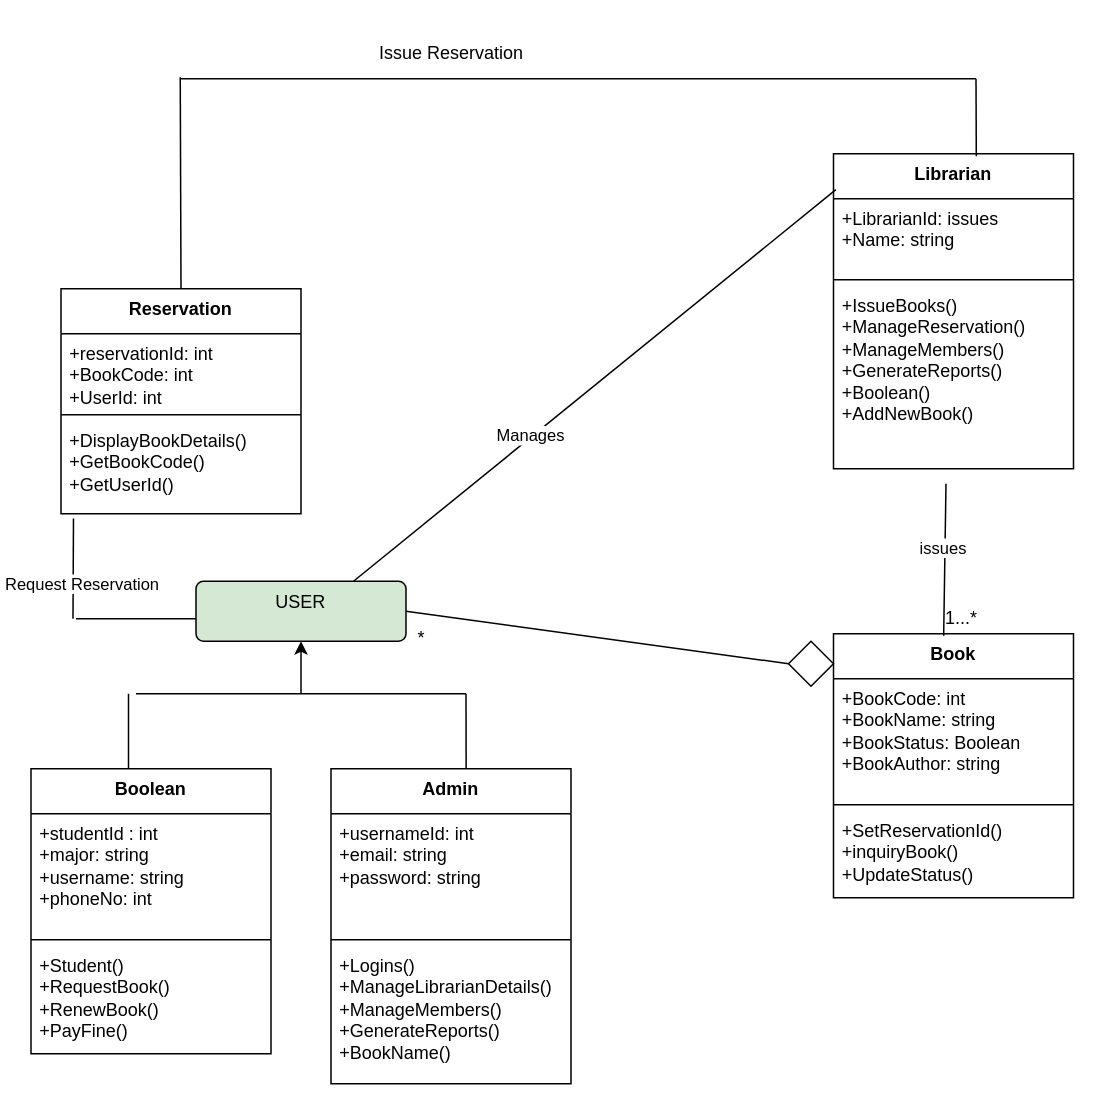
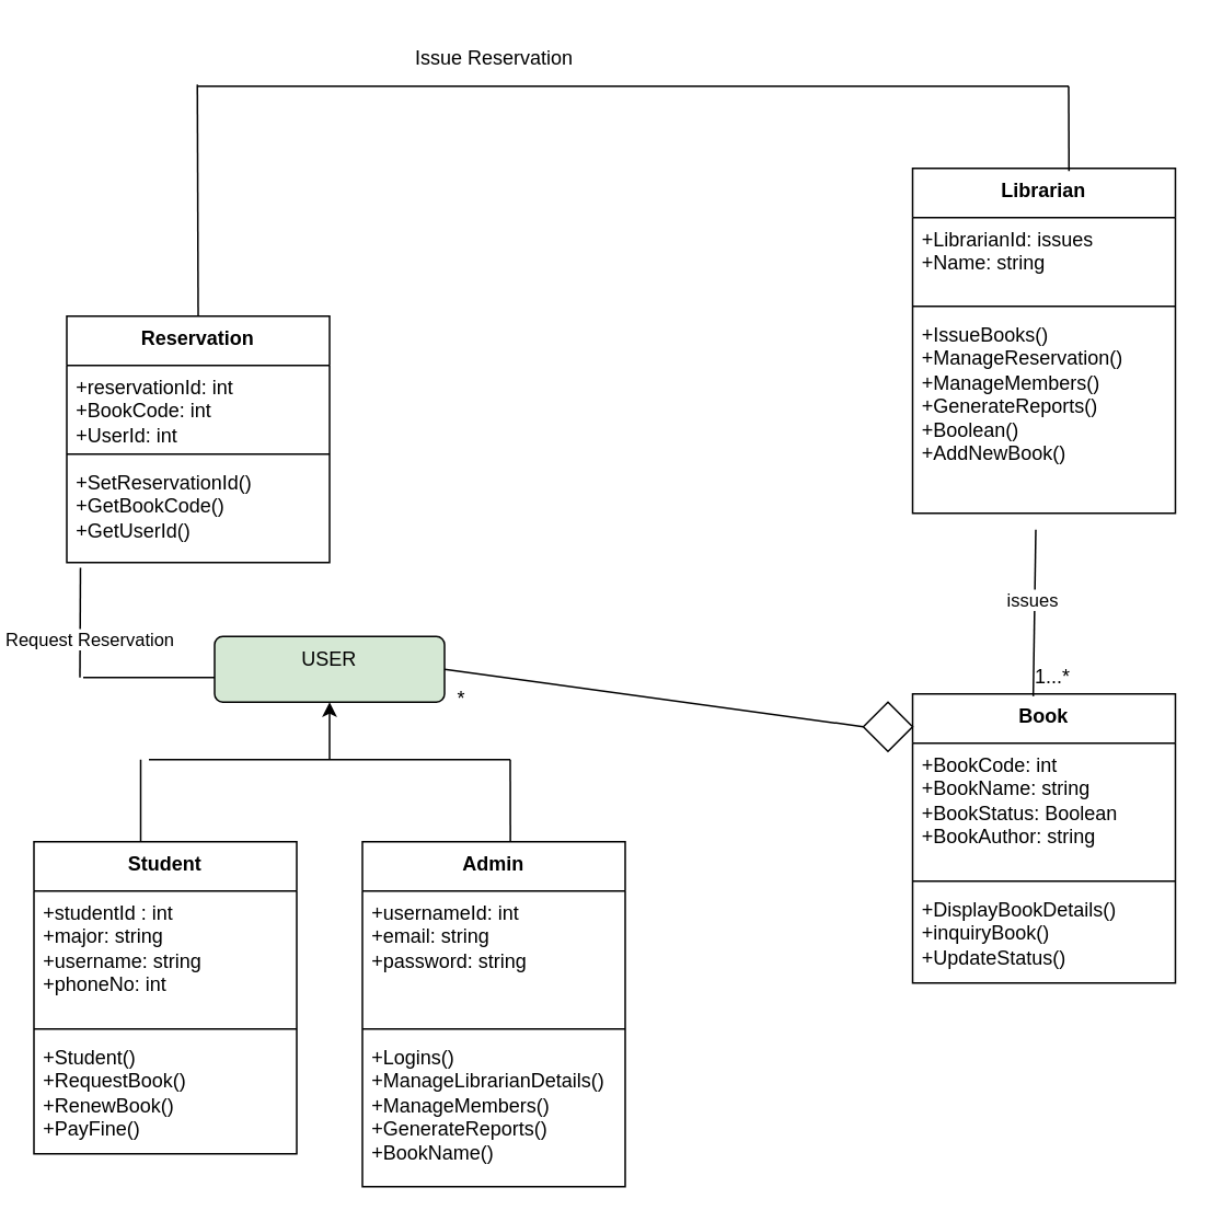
  <mxCell id="0" />
  <mxCell id="1" parent="0" />
  <mxCell id="2" value="Reservation" style="swimlane;fontStyle=1;align=center;verticalAlign=top;childLayout=stackLayout;horizontal=1;startSize=30;horizontalStack=0;resizeParent=1;resizeParentMax=0;resizeLast=0;collapsible=1;marginBottom=0;whiteSpace=wrap;html=1;" parent="1" vertex="1"><mxGeometry x="40" y="192" width="160" height="150" as="geometry" /></mxCell>
  <mxCell id="3" value="+reservationId: int&lt;br&gt;+BookCode: int&lt;br&gt;+UserId: int" style="text;strokeColor=none;fillColor=none;align=left;verticalAlign=top;spacingLeft=4;spacingRight=4;overflow=hidden;rotatable=0;points=[[0,0.5],[1,0.5]];portConstraint=eastwest;whiteSpace=wrap;html=1;" parent="2" vertex="1"><mxGeometry y="30" width="160" height="50" as="geometry" /></mxCell>
  <mxCell id="4" value="" style="line;strokeWidth=1;fillColor=none;align=left;verticalAlign=middle;spacingTop=-1;spacingLeft=3;spacingRight=3;rotatable=0;labelPosition=right;points=[];portConstraint=eastwest;strokeColor=inherit;" parent="2" vertex="1"><mxGeometry y="80" width="160" height="8" as="geometry" /></mxCell>
- <mxCell id="5" value="+DisplayBookDetails()&lt;br&gt;+GetBookCode()&lt;br&gt;+GetUserId()" style="text;strokeColor=none;fillColor=none;align=left;verticalAlign=top;spacingLeft=4;spacingRight=4;overflow=hidden;rotatable=0;points=[[0,0.5],[1,0.5]];portConstraint=eastwest;whiteSpace=wrap;html=1;" parent="2" vertex="1"><mxGeometry y="88" width="160" height="62" as="geometry" /></mxCell>
+ <mxCell id="5" value="+SetReservationId()&lt;br&gt;+GetBookCode()&lt;br&gt;+GetUserId()" style="text;strokeColor=none;fillColor=none;align=left;verticalAlign=top;spacingLeft=4;spacingRight=4;overflow=hidden;rotatable=0;points=[[0,0.5],[1,0.5]];portConstraint=eastwest;whiteSpace=wrap;html=1;" parent="2" vertex="1"><mxGeometry y="88" width="160" height="62" as="geometry" /></mxCell>
  <mxCell id="6" value="Librarian" style="swimlane;fontStyle=1;align=center;verticalAlign=top;childLayout=stackLayout;horizontal=1;startSize=30;horizontalStack=0;resizeParent=1;resizeParentMax=0;resizeLast=0;collapsible=1;marginBottom=0;whiteSpace=wrap;html=1;" parent="1" vertex="1"><mxGeometry x="555" y="102" width="160" height="210" as="geometry" /></mxCell>
  <mxCell id="7" value="+LibrarianId: issues&lt;br&gt;+Name: string" style="text;strokeColor=none;fillColor=none;align=left;verticalAlign=top;spacingLeft=4;spacingRight=4;overflow=hidden;rotatable=0;points=[[0,0.5],[1,0.5]];portConstraint=eastwest;whiteSpace=wrap;html=1;" parent="6" vertex="1"><mxGeometry y="30" width="160" height="50" as="geometry" /></mxCell>
  <mxCell id="8" value="" style="line;strokeWidth=1;fillColor=none;align=left;verticalAlign=middle;spacingTop=-1;spacingLeft=3;spacingRight=3;rotatable=0;labelPosition=right;points=[];portConstraint=eastwest;strokeColor=inherit;" parent="6" vertex="1"><mxGeometry y="80" width="160" height="8" as="geometry" /></mxCell>
  <mxCell id="9" value="+IssueBooks()&lt;br&gt;+ManageReservation()&lt;br&gt;+ManageMembers()&lt;br&gt;+GenerateReports()&lt;br&gt;+Boolean()&lt;br&gt;+AddNewBook()" style="text;strokeColor=none;fillColor=none;align=left;verticalAlign=top;spacingLeft=4;spacingRight=4;overflow=hidden;rotatable=0;points=[[0,0.5],[1,0.5]];portConstraint=eastwest;whiteSpace=wrap;html=1;" parent="6" vertex="1"><mxGeometry y="88" width="160" height="122" as="geometry" /></mxCell>
  <mxCell id="10" value="Book" style="swimlane;fontStyle=1;align=center;verticalAlign=top;childLayout=stackLayout;horizontal=1;startSize=30;horizontalStack=0;resizeParent=1;resizeParentMax=0;resizeLast=0;collapsible=1;marginBottom=0;whiteSpace=wrap;html=1;" parent="1" vertex="1"><mxGeometry x="555" y="422" width="160" height="176" as="geometry" /></mxCell>
  <mxCell id="11" value="+BookCode: int&lt;br&gt;+BookName: string&lt;br&gt;+BookStatus: Boolean&lt;br&gt;+BookAuthor: string" style="text;strokeColor=none;fillColor=none;align=left;verticalAlign=top;spacingLeft=4;spacingRight=4;overflow=hidden;rotatable=0;points=[[0,0.5],[1,0.5]];portConstraint=eastwest;whiteSpace=wrap;html=1;" parent="10" vertex="1"><mxGeometry y="30" width="160" height="80" as="geometry" /></mxCell>
  <mxCell id="12" value="" style="line;strokeWidth=1;fillColor=none;align=left;verticalAlign=middle;spacingTop=-1;spacingLeft=3;spacingRight=3;rotatable=0;labelPosition=right;points=[];portConstraint=eastwest;strokeColor=inherit;" parent="10" vertex="1"><mxGeometry y="110" width="160" height="8" as="geometry" /></mxCell>
- <mxCell id="13" value="+SetReservationId()&lt;br&gt;+inquiryBook()&lt;br&gt;+UpdateStatus()" style="text;strokeColor=none;fillColor=none;align=left;verticalAlign=top;spacingLeft=4;spacingRight=4;overflow=hidden;rotatable=0;points=[[0,0.5],[1,0.5]];portConstraint=eastwest;whiteSpace=wrap;html=1;" parent="10" vertex="1"><mxGeometry y="118" width="160" height="58" as="geometry" /></mxCell>
- <mxCell id="14" value="Boolean" style="swimlane;fontStyle=1;align=center;verticalAlign=top;childLayout=stackLayout;horizontal=1;startSize=30;horizontalStack=0;resizeParent=1;resizeParentMax=0;resizeLast=0;collapsible=1;marginBottom=0;whiteSpace=wrap;html=1;" parent="1" vertex="1"><mxGeometry x="20" y="512" width="160" height="190" as="geometry" /></mxCell>
+ <mxCell id="13" value="+DisplayBookDetails()&lt;br&gt;+inquiryBook()&lt;br&gt;+UpdateStatus()" style="text;strokeColor=none;fillColor=none;align=left;verticalAlign=top;spacingLeft=4;spacingRight=4;overflow=hidden;rotatable=0;points=[[0,0.5],[1,0.5]];portConstraint=eastwest;whiteSpace=wrap;html=1;" parent="10" vertex="1"><mxGeometry y="118" width="160" height="58" as="geometry" /></mxCell>
+ <mxCell id="14" value="Student" style="swimlane;fontStyle=1;align=center;verticalAlign=top;childLayout=stackLayout;horizontal=1;startSize=30;horizontalStack=0;resizeParent=1;resizeParentMax=0;resizeLast=0;collapsible=1;marginBottom=0;whiteSpace=wrap;html=1;" parent="1" vertex="1"><mxGeometry x="20" y="512" width="160" height="190" as="geometry" /></mxCell>
  <mxCell id="15" value="+studentId : int&lt;br&gt;+major: string&lt;br&gt;+username: string&lt;br&gt;+phoneNo: int" style="text;strokeColor=none;fillColor=none;align=left;verticalAlign=top;spacingLeft=4;spacingRight=4;overflow=hidden;rotatable=0;points=[[0,0.5],[1,0.5]];portConstraint=eastwest;whiteSpace=wrap;html=1;" parent="14" vertex="1"><mxGeometry y="30" width="160" height="80" as="geometry" /></mxCell>
  <mxCell id="16" value="" style="line;strokeWidth=1;fillColor=none;align=left;verticalAlign=middle;spacingTop=-1;spacingLeft=3;spacingRight=3;rotatable=0;labelPosition=right;points=[];portConstraint=eastwest;strokeColor=inherit;" parent="14" vertex="1"><mxGeometry y="110" width="160" height="8" as="geometry" /></mxCell>
  <mxCell id="17" value="+Student()&lt;br&gt;+RequestBook()&lt;br&gt;+RenewBook()&lt;br&gt;+PayFine()" style="text;strokeColor=none;fillColor=none;align=left;verticalAlign=top;spacingLeft=4;spacingRight=4;overflow=hidden;rotatable=0;points=[[0,0.5],[1,0.5]];portConstraint=eastwest;whiteSpace=wrap;html=1;" parent="14" vertex="1"><mxGeometry y="118" width="160" height="72" as="geometry" /></mxCell>
  <mxCell id="18" value="Admin" style="swimlane;fontStyle=1;align=center;verticalAlign=top;childLayout=stackLayout;horizontal=1;startSize=30;horizontalStack=0;resizeParent=1;resizeParentMax=0;resizeLast=0;collapsible=1;marginBottom=0;whiteSpace=wrap;html=1;" parent="1" vertex="1"><mxGeometry x="220" y="512" width="160" height="210" as="geometry" /></mxCell>
  <mxCell id="19" value="+usernameId: int&lt;br&gt;+email: string&lt;br&gt;+password: string" style="text;strokeColor=none;fillColor=none;align=left;verticalAlign=top;spacingLeft=4;spacingRight=4;overflow=hidden;rotatable=0;points=[[0,0.5],[1,0.5]];portConstraint=eastwest;whiteSpace=wrap;html=1;" parent="18" vertex="1"><mxGeometry y="30" width="160" height="80" as="geometry" /></mxCell>
  <mxCell id="20" value="" style="line;strokeWidth=1;fillColor=none;align=left;verticalAlign=middle;spacingTop=-1;spacingLeft=3;spacingRight=3;rotatable=0;labelPosition=right;points=[];portConstraint=eastwest;strokeColor=inherit;" parent="18" vertex="1"><mxGeometry y="110" width="160" height="8" as="geometry" /></mxCell>
  <mxCell id="21" value="+Logins()&lt;br style=&quot;border-color: var(--border-color);&quot;&gt;+ManageLibrarianDetails()&lt;br style=&quot;border-color: var(--border-color);&quot;&gt;+ManageMembers()&lt;br style=&quot;border-color: var(--border-color);&quot;&gt;+GenerateReports()&lt;br style=&quot;border-color: var(--border-color);&quot;&gt;+BookName()&lt;br style=&quot;border-color: var(--border-color);&quot;&gt;" style="text;strokeColor=none;fillColor=none;align=left;verticalAlign=top;spacingLeft=4;spacingRight=4;overflow=hidden;rotatable=0;points=[[0,0.5],[1,0.5]];portConstraint=eastwest;whiteSpace=wrap;html=1;" parent="18" vertex="1"><mxGeometry y="118" width="160" height="92" as="geometry" /></mxCell>
  <mxCell id="22" value="USER" style="html=1;align=center;verticalAlign=top;rounded=1;absoluteArcSize=1;arcSize=10;dashed=0;whiteSpace=wrap;fillColor=#d5e8d4;" parent="1" vertex="1"><mxGeometry x="130" y="387" width="140" height="40" as="geometry" /></mxCell>
  <mxCell id="23" value="" style="endArrow=none;html=1;rounded=0;exitX=1;exitY=0.5;exitDx=0;exitDy=0;entryX=0;entryY=0.5;entryDx=0;entryDy=0;" parent="1" source="22" target="24" edge="1"><mxGeometry width="50" height="50" relative="1" as="geometry"><mxPoint x="420" y="532" as="sourcePoint" /><mxPoint x="520" y="442" as="targetPoint" /></mxGeometry></mxCell>
  <mxCell id="24" value="" style="rhombus;whiteSpace=wrap;html=1;" parent="1" vertex="1"><mxGeometry x="525" y="427" width="30" height="30" as="geometry" /></mxCell>
  <mxCell id="25" value="" style="endArrow=none;html=1;rounded=0;exitX=0.459;exitY=0.008;exitDx=0;exitDy=0;entryX=0.5;entryY=1;entryDx=0;entryDy=0;entryPerimeter=0;exitPerimeter=0;" parent="1" source="10" target="27" edge="1"><mxGeometry width="50" height="50" relative="1" as="geometry"><mxPoint x="420" y="262" as="sourcePoint" /><mxPoint x="635" y="322" as="targetPoint" /></mxGeometry></mxCell>
  <mxCell id="26" value="issues" style="edgeLabel;html=1;align=center;verticalAlign=middle;resizable=0;points=[];" parent="25" vertex="1" connectable="0"><mxGeometry x="0.155" y="2" relative="1" as="geometry"><mxPoint as="offset" /></mxGeometry></mxCell>
  <mxCell id="27" value="" style="shape=image;html=1;verticalAlign=top;verticalLabelPosition=bottom;labelBackgroundColor=#ffffff;imageAspect=0;aspect=fixed;image=https://cdn2.iconfinder.com/data/icons/boxicons-solid-vol-1/24/bxs-diamond-128.png" parent="1" vertex="1"><mxGeometry x="620" y="302" width="20" height="20" as="geometry" /></mxCell>
  <mxCell id="28" value="" style="endArrow=none;html=1;rounded=0;" parent="1" edge="1"><mxGeometry width="50" height="50" relative="1" as="geometry"><mxPoint x="85" y="512" as="sourcePoint" /><mxPoint x="85" y="462" as="targetPoint" /></mxGeometry></mxCell>
  <mxCell id="29" value="" style="endArrow=none;html=1;rounded=0;entryX=0.563;entryY=0;entryDx=0;entryDy=0;entryPerimeter=0;" parent="1" target="18" edge="1"><mxGeometry width="50" height="50" relative="1" as="geometry"><mxPoint x="310" y="462" as="sourcePoint" /><mxPoint x="470" y="462" as="targetPoint" /></mxGeometry></mxCell>
  <mxCell id="30" value="" style="endArrow=none;html=1;rounded=0;" parent="1" edge="1"><mxGeometry width="50" height="50" relative="1" as="geometry"><mxPoint x="90" y="462" as="sourcePoint" /><mxPoint x="310" y="462" as="targetPoint" /></mxGeometry></mxCell>
  <mxCell id="31" value="" style="endArrow=classic;html=1;rounded=0;entryX=0.5;entryY=1;entryDx=0;entryDy=0;" parent="1" target="22" edge="1"><mxGeometry width="50" height="50" relative="1" as="geometry"><mxPoint x="200" y="462" as="sourcePoint" /><mxPoint x="470" y="462" as="targetPoint" /></mxGeometry></mxCell>
  <mxCell id="32" value="" style="endArrow=none;html=1;rounded=0;entryX=0.052;entryY=1.051;entryDx=0;entryDy=0;entryPerimeter=0;" parent="1" target="5" edge="1"><mxGeometry width="50" height="50" relative="1" as="geometry"><mxPoint x="48" y="412" as="sourcePoint" /><mxPoint x="80" y="342" as="targetPoint" /></mxGeometry></mxCell>
  <mxCell id="33" value="Request Reservation" style="edgeLabel;html=1;align=center;verticalAlign=middle;resizable=0;points=[];" parent="32" vertex="1" connectable="0"><mxGeometry x="-0.284" y="-5" relative="1" as="geometry"><mxPoint as="offset" /></mxGeometry></mxCell>
  <mxCell id="34" value="" style="endArrow=none;html=1;rounded=0;" parent="1" edge="1"><mxGeometry width="50" height="50" relative="1" as="geometry"><mxPoint x="50" y="412" as="sourcePoint" /><mxPoint x="130" y="412" as="targetPoint" /></mxGeometry></mxCell>
- <mxCell id="35" value="" style="endArrow=none;html=1;rounded=0;entryX=0.01;entryY=0.114;entryDx=0;entryDy=0;entryPerimeter=0;exitX=0.75;exitY=0;exitDx=0;exitDy=0;" parent="1" source="22" target="6" edge="1"><mxGeometry width="50" height="50" relative="1" as="geometry"><mxPoint x="420" y="232" as="sourcePoint" /><mxPoint x="470" y="182" as="targetPoint" /></mxGeometry></mxCell>
- <mxCell id="36" value="Manages" style="edgeLabel;html=1;align=center;verticalAlign=middle;resizable=0;points=[];" parent="35" vertex="1" connectable="0"><mxGeometry x="-0.26" y="2" relative="1" as="geometry"><mxPoint as="offset" /></mxGeometry></mxCell>
  <mxCell id="37" value="" style="endArrow=none;html=1;rounded=0;" parent="1" edge="1"><mxGeometry width="50" height="50" relative="1" as="geometry"><mxPoint x="120" y="52" as="sourcePoint" /><mxPoint x="650" y="52" as="targetPoint" /></mxGeometry></mxCell>
  <mxCell id="38" value="" style="endArrow=none;html=1;rounded=0;entryX=0.595;entryY=0.008;entryDx=0;entryDy=0;entryPerimeter=0;" parent="1" target="6" edge="1"><mxGeometry width="50" height="50" relative="1" as="geometry"><mxPoint x="650" y="52" as="sourcePoint" /><mxPoint x="660" y="62" as="targetPoint" /></mxGeometry></mxCell>
  <mxCell id="39" value="" style="endArrow=none;html=1;rounded=0;entryX=0.5;entryY=0;entryDx=0;entryDy=0;" parent="1" target="2" edge="1"><mxGeometry width="50" height="50" relative="1" as="geometry"><mxPoint x="119.5" y="51" as="sourcePoint" /><mxPoint x="119.5" y="102" as="targetPoint" /></mxGeometry></mxCell>
  <mxCell id="40" value="Issue Reservation" style="text;html=1;align=center;verticalAlign=middle;resizable=0;points=[];autosize=1;strokeColor=none;fillColor=none;" parent="1" vertex="1"><mxGeometry x="240" y="20" width="120" height="30" as="geometry" /></mxCell>
  <mxCell id="41" value="*" style="text;html=1;align=center;verticalAlign=middle;resizable=0;points=[];autosize=1;strokeColor=none;fillColor=none;" parent="1" vertex="1"><mxGeometry x="265" y="410" width="30" height="30" as="geometry" /></mxCell>
  <mxCell id="42" value="1...*" style="text;html=1;align=center;verticalAlign=middle;resizable=0;points=[];autosize=1;strokeColor=none;fillColor=none;" parent="1" vertex="1"><mxGeometry x="620" y="397" width="40" height="30" as="geometry" /></mxCell>
